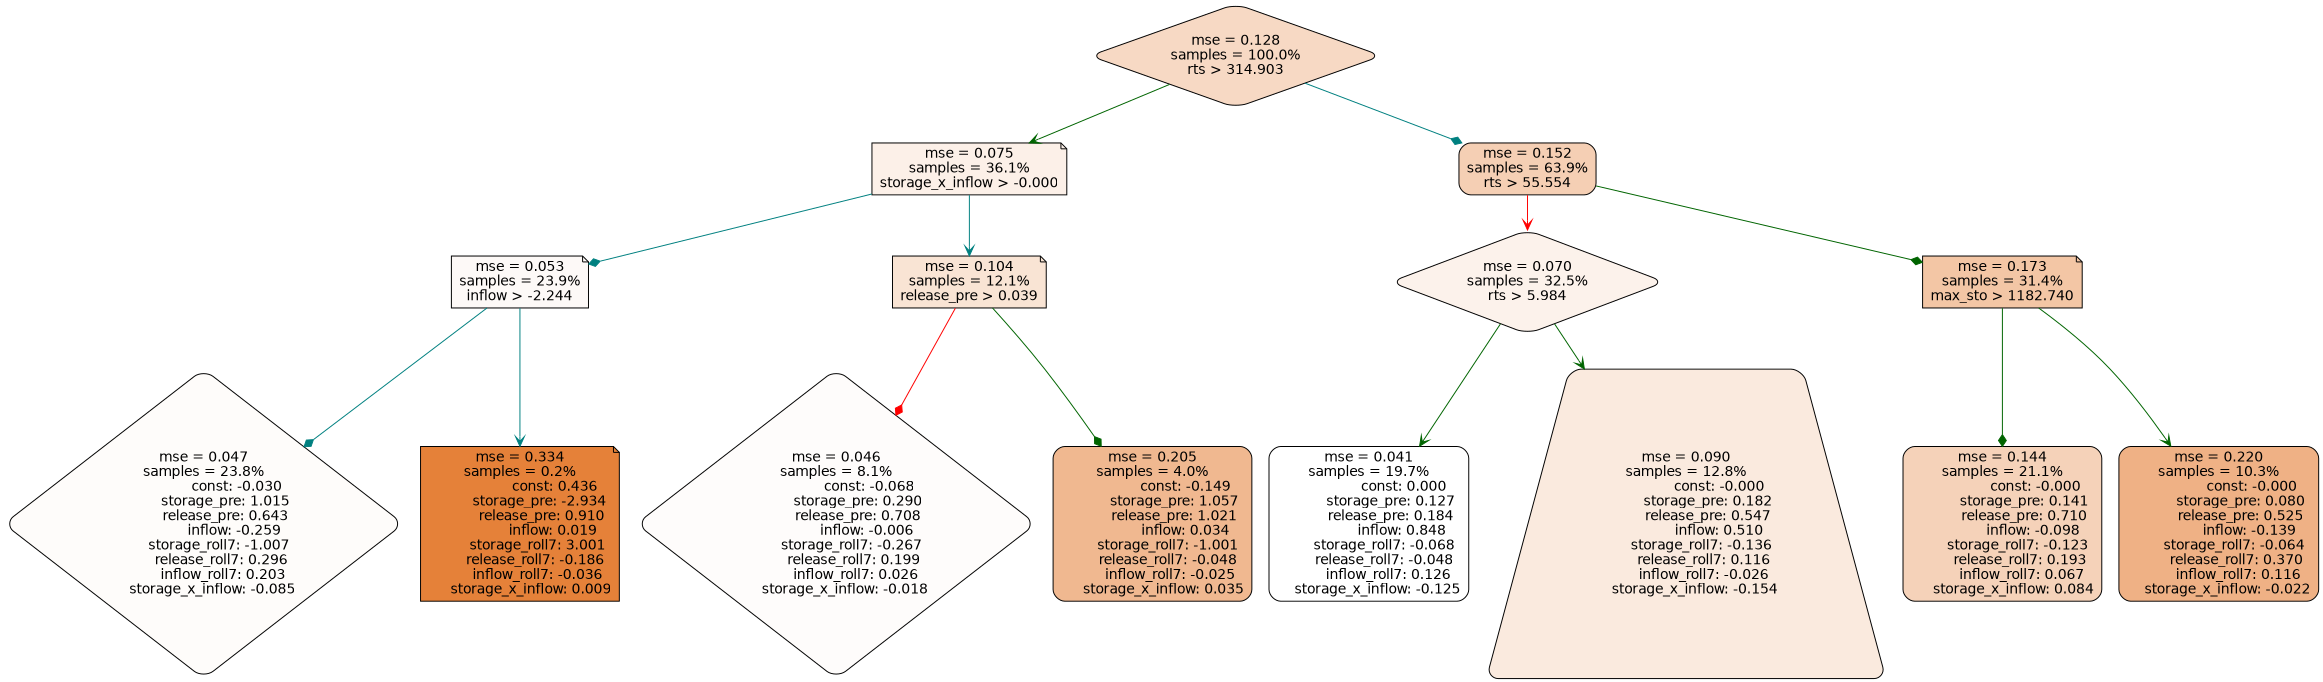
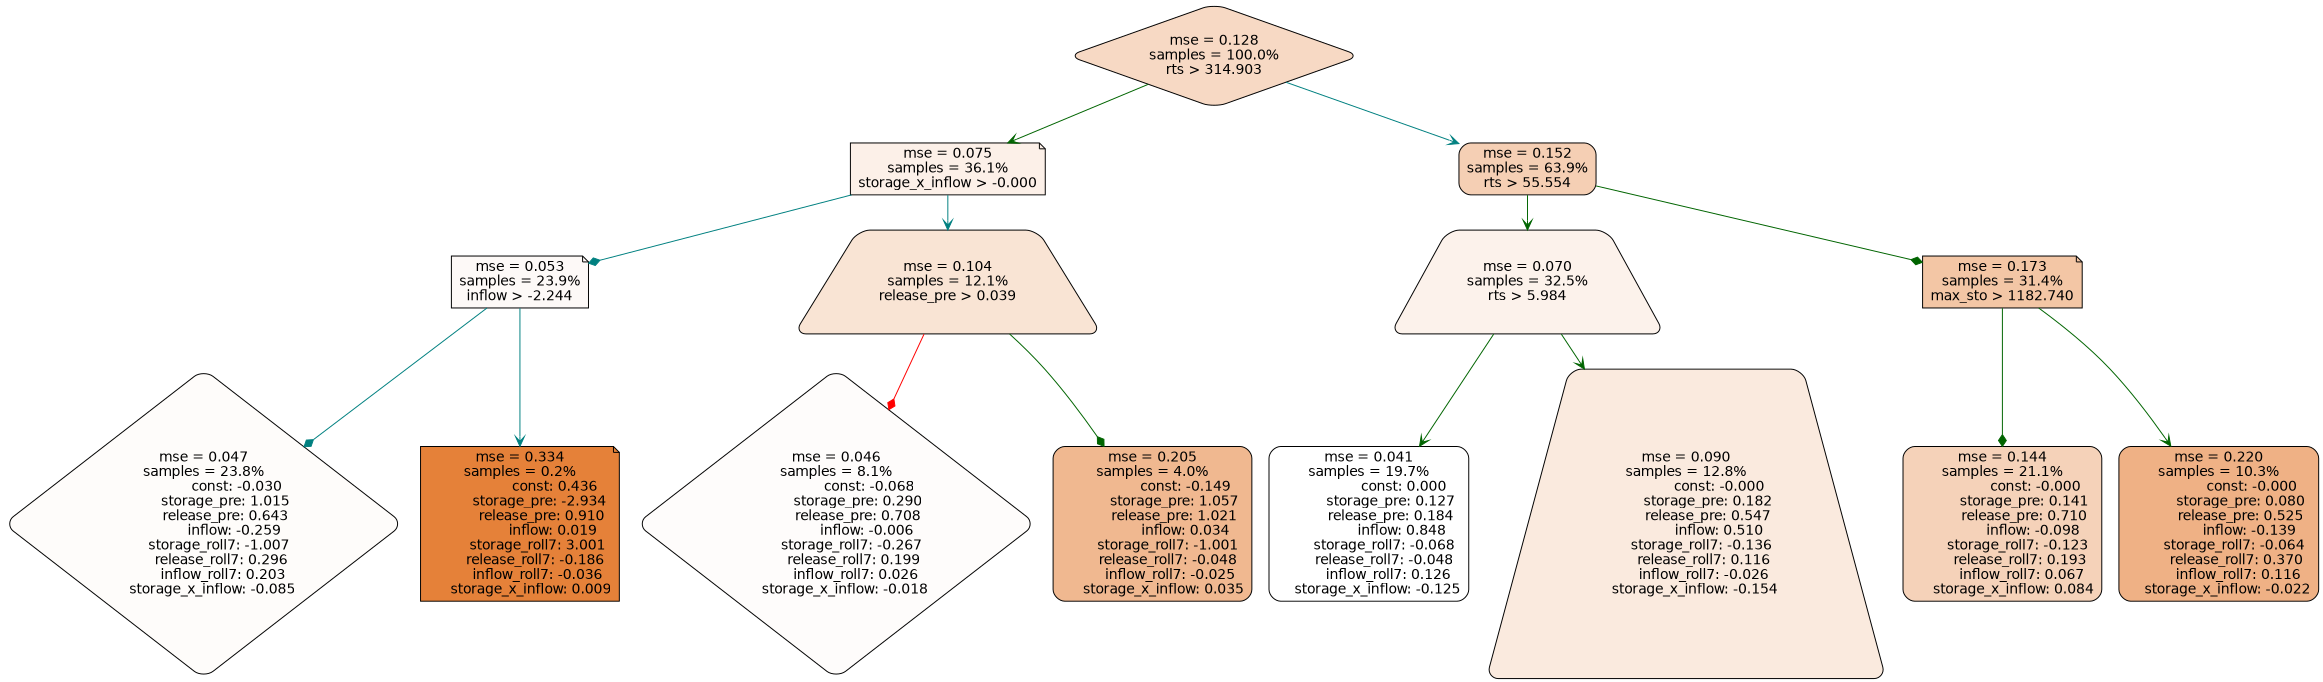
  digraph {
    node [color=black fontname=helvetica shape=box style="filled, rounded"]
    edge [arrowhead=vee color=darkgreen fontname=helvetica]
    n1 [fillcolor="#f7d9c4" label="mse = 0.128\nsamples = 100.0%\nrts > 314.903" shape=diamond]
    n2 [fillcolor="#fcf0e8" label="mse = 0.075\nsamples = 36.1%\nstorage_x_inflow > -0.000" shape=note]
    n3 [fillcolor="#f5cfb4" label="mse = 0.152\nsamples = 63.9%\nrts > 55.554"]
    n4 [fillcolor="#fdf9f7" label="mse = 0.053\nsamples = 23.9%\ninflow > -2.244" shape=note]
-   n5 [fillcolor="#f9e4d4" label="mse = 0.104\nsamples = 12.1%\nrelease_pre > 0.039" shape=note]
-   n6 [fillcolor="#fcf2eb" label="mse = 0.070\nsamples = 32.5%\nrts > 5.984" shape=diamond]
+   n5 [fillcolor="#f9e4d4" label="mse = 0.104\nsamples = 12.1%\nrelease_pre > 0.039" shape=trapezium]
+   n6 [fillcolor="#fcf2eb" label="mse = 0.070\nsamples = 32.5%\nrts > 5.984" shape=trapezium]
    n7 [fillcolor="#f3c6a5" label="mse = 0.173\nsamples = 31.4%\nmax_sto > 1182.740" shape=note]
    n8 [fillcolor="#fefcfa" label="mse = 0.047\nsamples = 23.8%\n               const: -0.030\n          storage_pre: 1.015\n          release_pre: 0.643\n              inflow: -0.259\n       storage_roll7: -1.007\n        release_roll7: 0.296\n         inflow_roll7: 0.203\n    storage_x_inflow: -0.085" shape=diamond]
    n9 [fillcolor="#e58139" label="mse = 0.334\nsamples = 0.2%\n                const: 0.436\n         storage_pre: -2.934\n          release_pre: 0.910\n               inflow: 0.019\n        storage_roll7: 3.001\n       release_roll7: -0.186\n        inflow_roll7: -0.036\n     storage_x_inflow: 0.009" shape=note]
    n10 [fillcolor="#fefcfb" label="mse = 0.046\nsamples = 8.1%\n               const: -0.068\n          storage_pre: 0.290\n          release_pre: 0.708\n              inflow: -0.006\n       storage_roll7: -0.267\n        release_roll7: 0.199\n         inflow_roll7: 0.026\n    storage_x_inflow: -0.018" shape=diamond]
    n11 [fillcolor="#f0b890" label="mse = 0.205\nsamples = 4.0%\n               const: -0.149\n          storage_pre: 1.057\n          release_pre: 1.021\n               inflow: 0.034\n       storage_roll7: -1.001\n       release_roll7: -0.048\n        inflow_roll7: -0.025\n     storage_x_inflow: 0.035"]
    n12 [fillcolor="#ffffff" label="mse = 0.041\nsamples = 19.7%\n                const: 0.000\n          storage_pre: 0.127\n          release_pre: 0.184\n               inflow: 0.848\n       storage_roll7: -0.068\n       release_roll7: -0.048\n         inflow_roll7: 0.126\n    storage_x_inflow: -0.125"]
    n13 [fillcolor="#faeade" label="mse = 0.090\nsamples = 12.8%\n               const: -0.000\n          storage_pre: 0.182\n          release_pre: 0.547\n               inflow: 0.510\n       storage_roll7: -0.136\n        release_roll7: 0.116\n        inflow_roll7: -0.026\n    storage_x_inflow: -0.154" shape=trapezium]
    n14 [fillcolor="#f5d2b9" label="mse = 0.144\nsamples = 21.1%\n               const: -0.000\n          storage_pre: 0.141\n          release_pre: 0.710\n              inflow: -0.098\n       storage_roll7: -0.123\n        release_roll7: 0.193\n         inflow_roll7: 0.067\n     storage_x_inflow: 0.084"]
    n15 [fillcolor="#efb185" label="mse = 0.220\nsamples = 10.3%\n               const: -0.000\n          storage_pre: 0.080\n          release_pre: 0.525\n              inflow: -0.139\n       storage_roll7: -0.064\n        release_roll7: 0.370\n         inflow_roll7: 0.116\n    storage_x_inflow: -0.022"]
    n1 -> n2
-   n1 -> n3 [arrowhead=diamond color=teal]
+   n1 -> n3 [color=teal]
    n2 -> n4 [arrowhead=diamond color=teal]
    n2 -> n5 [color=teal]
-   n3 -> n6 [color=red]
+   n3 -> n6
    n3 -> n7 [arrowhead=diamond]
    n4 -> n8 [arrowhead=diamond color=teal]
    n4 -> n9 [color=teal]
    n5 -> n10 [arrowhead=diamond color=red]
    n5 -> n11 [arrowhead=diamond]
    n6 -> n12
    n6 -> n13
    n7 -> n14 [arrowhead=diamond]
    n7 -> n15
  }
